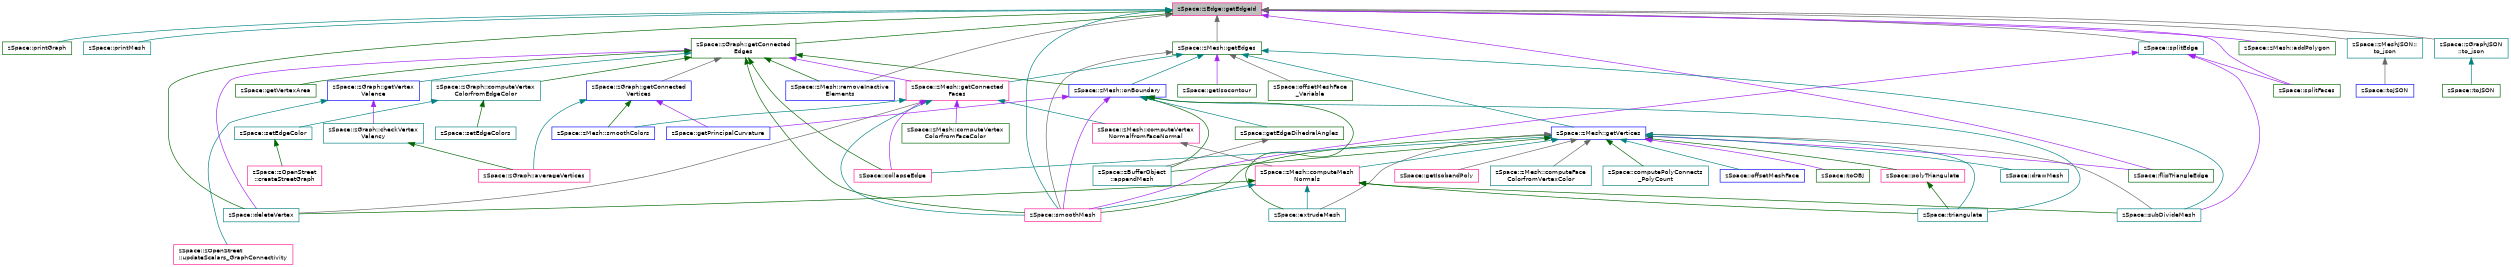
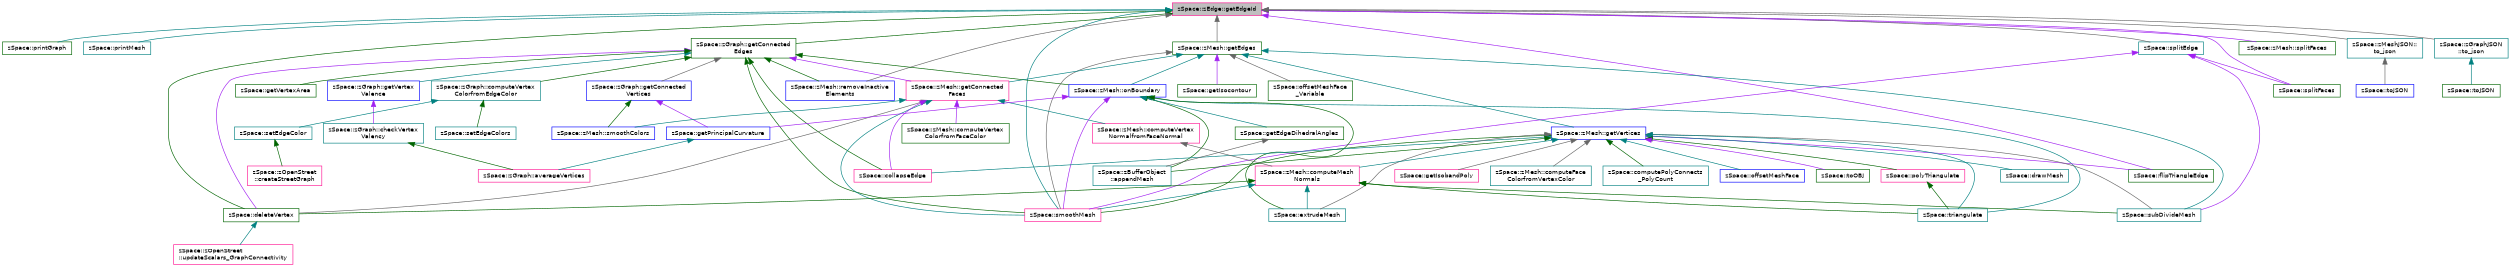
  digraph {
    rankdir=TB
    node [color=teal fillcolor=white fontname=Helvetica fontsize=10 shape=record style=filled]
    edge [color=teal dir=back fontname=Helvetica fontsize=10 labelfontname=Helvetica labelfontsize=10 style=solid]
    n1 [color=deeppink fillcolor=grey75 fontcolor=black height=0.2 label="zSpace::zEdge::getEdgeId" width=0.4]
    n2 [color=darkgreen height=0.2 label="zSpace::printGraph" width=0.4]
    n3 [height=0.2 label="zSpace::printMesh" width=0.4]
    n4 [color=darkgreen height=0.2 label="zSpace::zGraph::getConnected\lEdges" width=0.4]
-   n5 [height=0.2 label="zSpace::deleteVertex" width=0.4]
+   n5 [color=darkgreen height=0.2 label="zSpace::deleteVertex" width=0.4]
    n6 [color=deeppink height=0.2 label="zSpace::smoothMesh" width=0.4]
    n7 [color=blue height=0.2 label="zSpace::zMesh::removeInactive\lElements" width=0.4]
    n8 [color=darkgreen height=0.2 label="zSpace::zMesh::getEdges" width=0.4]
    n9 [color=darkgreen height=0.2 label="zSpace::flipTriangleEdge" width=0.4]
-   n10 [color=darkgreen height=0.2 label="zSpace::zMesh::addPolygon" width=0.4]
+   n10 [color=darkgreen height=0.2 label="zSpace::zMesh::splitFaces" width=0.4]
    n11 [height=0.2 label="zSpace::splitEdge" width=0.4]
    n12 [color=darkgreen height=0.2 label="zSpace::splitFaces" width=0.4]
    n13 [height=0.2 label="zSpace::zMeshJSON::\lto_json" width=0.4]
    n14 [height=0.2 label="zSpace::zGraphJSON\l::to_json" width=0.4]
    n15 [color=blue height=0.2 label="zSpace::zGraph::getConnected\lVertices" width=0.4]
    n16 [color=blue height=0.2 label="zSpace::zGraph::getVertex\lValence" width=0.4]
    n17 [height=0.2 label="zSpace::zGraph::computeVertex\lColorfromEdgeColor" width=0.4]
    n18 [color=deeppink height=0.2 label="zSpace::zMesh::getConnected\lFaces" width=0.4]
    n19 [color=deeppink height=0.2 label="zSpace::collapseEdge" width=0.4]
    n20 [color=blue height=0.2 label="zSpace::zMesh::onBoundary" width=0.4]
    n21 [color=darkgreen height=0.2 label="zSpace::getVertexArea" width=0.4]
    n22 [height=0.2 label="zSpace::subDivideMesh" width=0.4]
    n23 [color=darkgreen height=0.2 label="zSpace::getIsocontour" width=0.4]
    n24 [color=blue height=0.2 label="zSpace::zMesh::getVertices" width=0.4]
    n25 [color=darkgreen height=0.2 label="zSpace::offsetMeshFace\l_Variable" width=0.4]
    n26 [color=blue height=0.2 label="zSpace::toJSON" width=0.4]
    n27 [color=darkgreen height=0.2 label="zSpace::toJSON" width=0.4]
    n28 [color=deeppink height=0.2 label="zSpace::zGraph::averageVertices" width=0.4]
    n29 [color=blue height=0.2 label="zSpace::zMesh::smoothColors" width=0.4]
    n30 [color=blue height=0.2 label="zSpace::getPrincipalCurvature" width=0.4]
    n31 [color=deeppink height=0.2 label="zSpace::zOpenStreet\l::updateScalars_GraphConnectivity" width=0.4]
    n32 [height=0.2 label="zSpace::zGraph::checkVertex\lValency" width=0.4]
    n33 [height=0.2 label="zSpace::setEdgeColor" width=0.4]
    n34 [height=0.2 label="zSpace::setEdgeColors" width=0.4]
    n35 [color=darkgreen height=0.2 label="zSpace::zMesh::computeVertex\lColorfromFaceColor" width=0.4]
    n36 [color=deeppink height=0.2 label="zSpace::zMesh::computeVertex\lNormalfromFaceNormal" width=0.4]
    n37 [height=0.2 label="zSpace::triangulate" width=0.4]
    n38 [height=0.2 label="zSpace::extrudeMesh" width=0.4]
    n39 [height=0.2 label="zSpace::zBufferObject\l::appendMesh" width=0.4]
    n40 [color=darkgreen height=0.2 label="zSpace::getEdgeDihedralAngles" width=0.4]
    n41 [color=deeppink height=0.2 label="zSpace::zOpenStreet\l::createStreetGraph" width=0.4]
    n42 [color=deeppink height=0.2 label="zSpace::zMesh::computeMesh\lNormals" width=0.4]
    n43 [height=0.2 label="zSpace::drawMesh" width=0.4]
    n44 [color=deeppink height=0.2 label="zSpace::getIsobandPoly" width=0.4]
    n45 [height=0.2 label="zSpace::zMesh::computeFace\lColorfromVertexColor" width=0.4]
    n46 [color=deeppink height=0.2 label="zSpace::polyTriangulate" width=0.4]
    n47 [height=0.2 label="zSpace::computePolyConnects\l_PolyCount" width=0.4]
    n48 [color=blue height=0.2 label="zSpace::offsetMeshFace" width=0.4]
    n49 [color=darkgreen height=0.2 label="zSpace::toOBJ" width=0.4]
    n1 -> n2
    n1 -> n3
    n1 -> n4 [color=darkgreen]
    n1 -> n5 [color=darkgreen]
    n1 -> n6
    n1 -> n7 [color=gray40]
    n1 -> n8 [color=gray40]
    n1 -> n9 [color=purple]
    n1 -> n10 [color=purple]
    n1 -> n11 [color=gray40]
    n1 -> n12 [color=purple]
    n1 -> n13 [color=gray40]
    n1 -> n14 [color=gray40]
    n4 -> n5 [color=purple]
    n4 -> n6 [color=darkgreen]
    n4 -> n7 [color=darkgreen]
    n4 -> n15 [color=gray40]
    n4 -> n16
    n4 -> n17 [color=darkgreen]
    n4 -> n18 [color=purple]
    n4 -> n19 [color=darkgreen]
    n4 -> n20 [color=darkgreen]
    n4 -> n21 [color=darkgreen]
    n8 -> n6 [color=gray40]
    n8 -> n18
    n8 -> n20
    n8 -> n22
    n8 -> n23 [color=purple]
    n8 -> n24
    n8 -> n25 [color=gray40]
    n11 -> n6 [color=purple]
    n11 -> n12 [color=purple]
    n11 -> n22 [color=purple]
    n13 -> n26 [color=gray40]
    n14 -> n27
-   n15 -> n28
+   n30 -> n28
    n15 -> n29 [color=darkgreen]
    n15 -> n30 [color=purple]
-   n16 -> n31
+   n5 -> n31
    n16 -> n32 [color=purple]
    n17 -> n33
    n17 -> n34 [color=darkgreen]
    n18 -> n5 [color=gray40]
    n18 -> n6
    n18 -> n19 [color=purple]
    n18 -> n29
    n18 -> n35 [color=purple]
    n18 -> n36
    n20 -> n6 [color=purple]
    n20 -> n30 [color=purple]
    n20 -> n37
    n20 -> n38 [color=darkgreen]
    n20 -> n39 [color=darkgreen]
    n20 -> n40
    n24 -> n6 [color=darkgreen]
    n24 -> n9 [color=purple]
    n24 -> n19
    n24 -> n22 [color=gray40]
    n24 -> n37
    n24 -> n38 [color=gray40]
    n24 -> n39 [color=darkgreen]
    n24 -> n42
    n24 -> n43
    n24 -> n44 [color=gray40]
    n24 -> n45 [color=gray40]
    n24 -> n46 [color=darkgreen]
    n24 -> n47 [color=darkgreen]
    n24 -> n48
    n24 -> n49 [color=purple]
    n32 -> n28 [color=darkgreen]
    n33 -> n41 [color=darkgreen]
    n36 -> n42 [color=gray40]
    n40 -> n39 [color=gray40]
    n42 -> n5 [color=darkgreen]
    n42 -> n6
    n42 -> n22 [color=darkgreen]
    n42 -> n37 [color=darkgreen]
    n42 -> n38
    n46 -> n37 [color=darkgreen]
  }
